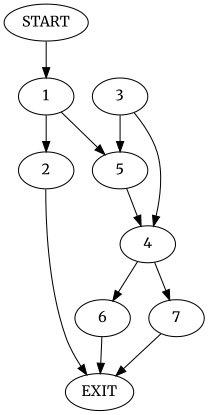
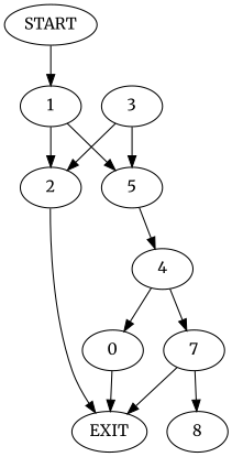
  digraph {
    fontname=Merriweather
    node [fontname=Merriweather]
    edge [fontname=Merriweather]
    n1 [label=START]
    1
    2
    5
    n5 [label=EXIT]
    3
    4
-   6
+   6 [label=0]
    7
+   8
    n1 -> 1
    1 -> 2
    1 -> 5
    2 -> n5
    5 -> 4
    3 -> 5
-   3 -> 4
+   3 -> 2
    4 -> 6
    4 -> 7
    6 -> n5
    7 -> n5
+   7 -> 8
  }
